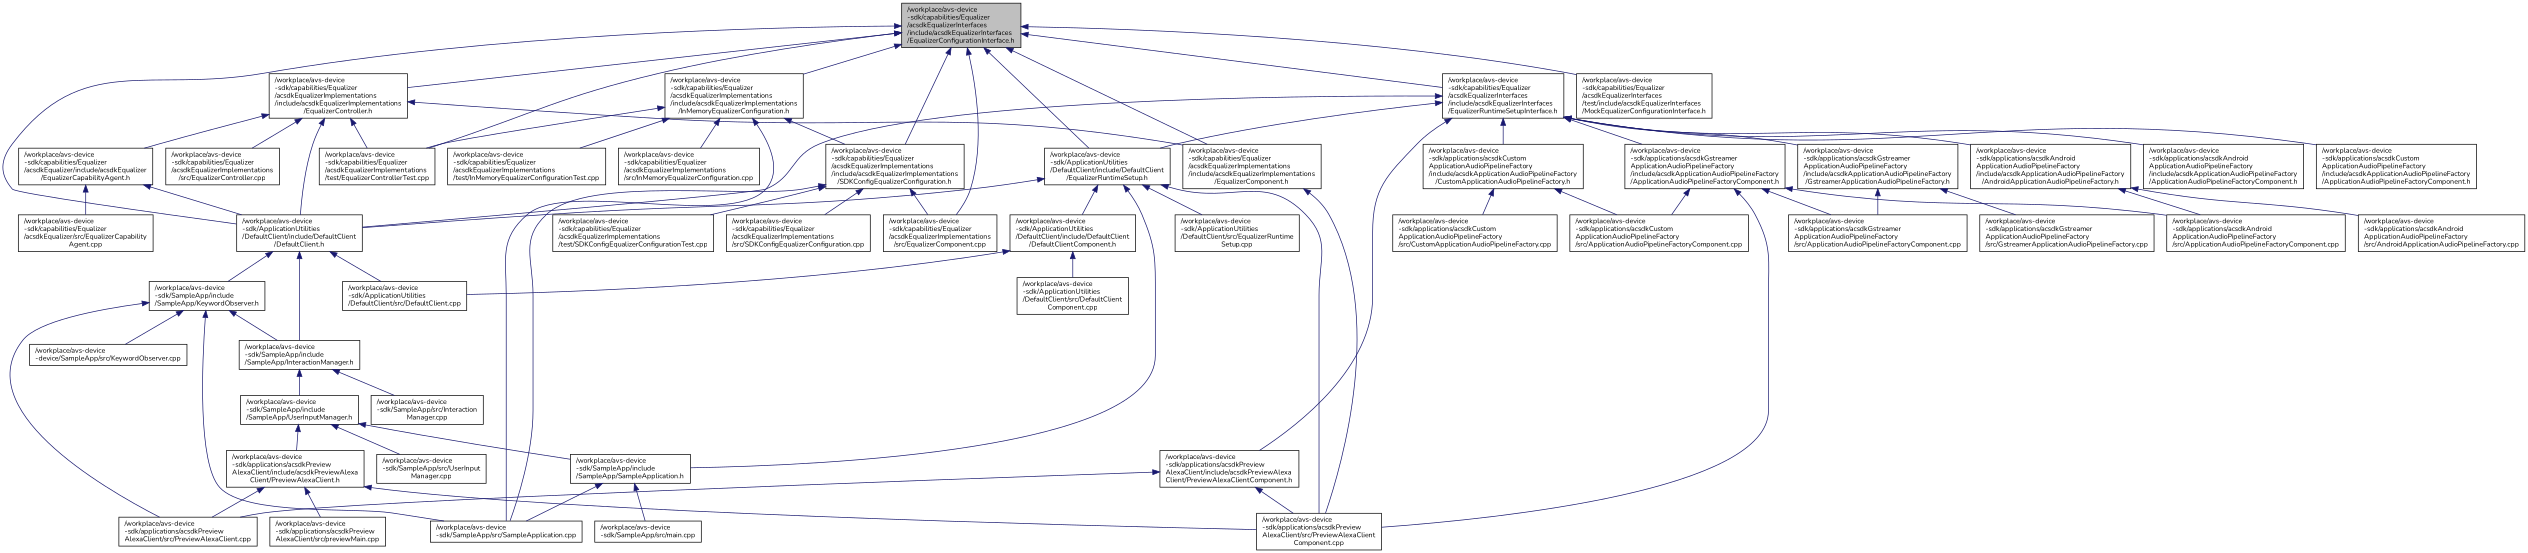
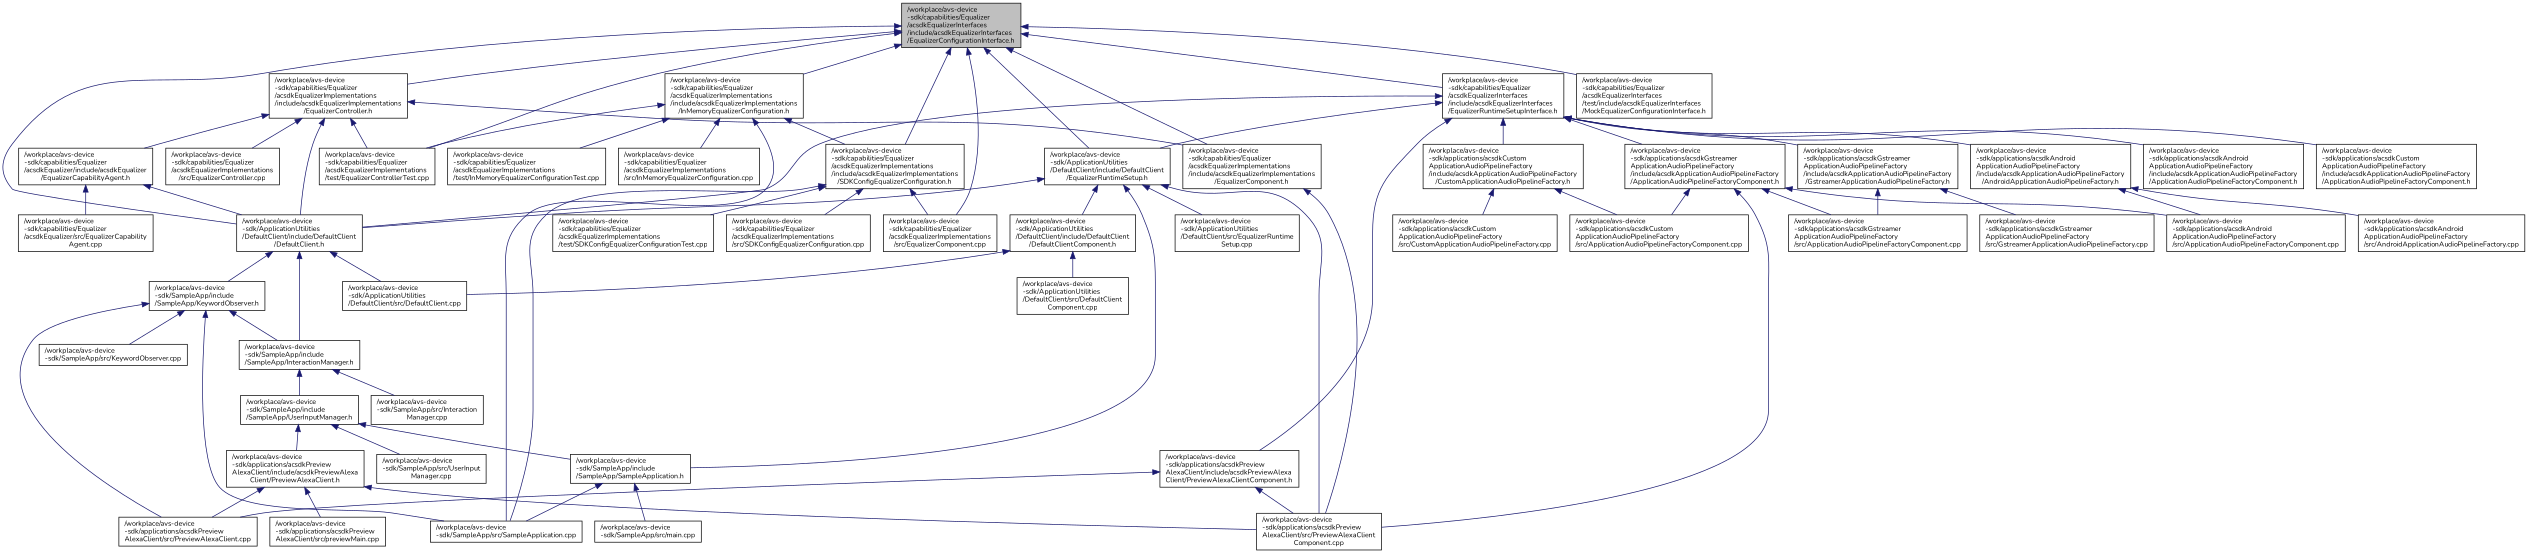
  digraph {
    fontname=Nunito
    node [color=black fillcolor=white fontname=Nunito fontsize=10 shape=record style=filled]
    edge [color=midnightblue dir=back fontname=Nunito fontsize=10 labelfontname=Helvetica labelfontsize=10 style=solid]
    n1 [fillcolor=grey75 fontcolor=black height=0.2 label="/workplace/avs-device\l-sdk/capabilities/Equalizer\l/acsdkEqualizerInterfaces\l/include/acsdkEqualizerInterfaces\l/EqualizerConfigurationInterface.h" width=0.4]
    n2 [height=0.2 label="/workplace/avs-device\l-sdk/ApplicationUtilities\l/DefaultClient/include/DefaultClient\l/DefaultClient.h" width=0.4]
    n3 [height=0.2 label="/workplace/avs-device\l-sdk/ApplicationUtilities\l/DefaultClient/include/DefaultClient\l/EqualizerRuntimeSetup.h" width=0.4]
    n4 [height=0.2 label="/workplace/avs-device\l-sdk/capabilities/Equalizer\l/acsdkEqualizerImplementations\l/include/acsdkEqualizerImplementations\l/EqualizerComponent.h" width=0.4]
    n5 [height=0.2 label="/workplace/avs-device\l-sdk/capabilities/Equalizer\l/acsdkEqualizerImplementations\l/include/acsdkEqualizerImplementations\l/EqualizerController.h" width=0.4]
    n6 [height=0.2 label="/workplace/avs-device\l-sdk/capabilities/Equalizer\l/acsdkEqualizerImplementations\l/test/EqualizerControllerTest.cpp" width=0.4]
    n7 [height=0.2 label="/workplace/avs-device\l-sdk/capabilities/Equalizer\l/acsdkEqualizerImplementations\l/include/acsdkEqualizerImplementations\l/InMemoryEqualizerConfiguration.h" width=0.4]
    n8 [height=0.2 label="/workplace/avs-device\l-sdk/capabilities/Equalizer\l/acsdkEqualizerImplementations\l/include/acsdkEqualizerImplementations\l/SDKConfigEqualizerConfiguration.h" width=0.4]
    n9 [height=0.2 label="/workplace/avs-device\l-sdk/capabilities/Equalizer\l/acsdkEqualizerImplementations\l/src/EqualizerComponent.cpp" width=0.4]
    n10 [height=0.2 label="/workplace/avs-device\l-sdk/capabilities/Equalizer\l/acsdkEqualizerInterfaces\l/include/acsdkEqualizerInterfaces\l/EqualizerRuntimeSetupInterface.h" width=0.4]
    n11 [height=0.2 label="/workplace/avs-device\l-sdk/capabilities/Equalizer\l/acsdkEqualizerInterfaces\l/test/include/acsdkEqualizerInterfaces\l/MockEqualizerConfigurationInterface.h" width=0.4]
    n12 [height=0.2 label="/workplace/avs-device\l-sdk/ApplicationUtilities\l/DefaultClient/src/DefaultClient.cpp" width=0.4]
    n13 [height=0.2 label="/workplace/avs-device\l-sdk/SampleApp/include\l/SampleApp/InteractionManager.h" width=0.4]
    n14 [height=0.2 label="/workplace/avs-device\l-sdk/SampleApp/include\l/SampleApp/KeywordObserver.h" width=0.4]
    n15 [height=0.2 label="/workplace/avs-device\l-sdk/SampleApp/include\l/SampleApp/UserInputManager.h" width=0.4]
    n16 [height=0.2 label="/workplace/avs-device\l-sdk/SampleApp/src/Interaction\lManager.cpp" width=0.4]
    n17 [height=0.2 label="/workplace/avs-device\l-sdk/applications/acsdkPreview\lAlexaClient/include/acsdkPreviewAlexa\lClient/PreviewAlexaClient.h" width=0.4]
    n18 [height=0.2 label="/workplace/avs-device\l-sdk/SampleApp/include\l/SampleApp/SampleApplication.h" width=0.4]
    n19 [height=0.2 label="/workplace/avs-device\l-sdk/SampleApp/src/UserInput\lManager.cpp" width=0.4]
    n20 [height=0.2 label="/workplace/avs-device\l-sdk/applications/acsdkPreview\lAlexaClient/src/PreviewAlexaClient.cpp" width=0.4]
    n21 [height=0.2 label="/workplace/avs-device\l-sdk/applications/acsdkPreview\lAlexaClient/src/PreviewAlexaClient\lComponent.cpp" width=0.4]
    n22 [height=0.2 label="/workplace/avs-device\l-sdk/applications/acsdkPreview\lAlexaClient/src/previewMain.cpp" width=0.4]
    n23 [height=0.2 label="/workplace/avs-device\l-sdk/SampleApp/src/main.cpp" width=0.4]
    n24 [height=0.2 label="/workplace/avs-device\l-sdk/SampleApp/src/SampleApplication.cpp" width=0.4]
-   n25 [height=0.2 label="/workplace/avs-device\l-device/SampleApp/src/KeywordObserver.cpp" width=0.4]
+   n25 [height=0.2 label="/workplace/avs-device\l-sdk/SampleApp/src/KeywordObserver.cpp" width=0.4]
    n26 [height=0.2 label="/workplace/avs-device\l-sdk/ApplicationUtilities\l/DefaultClient/include/DefaultClient\l/DefaultClientComponent.h" width=0.4]
    n27 [height=0.2 label="/workplace/avs-device\l-sdk/ApplicationUtilities\l/DefaultClient/src/EqualizerRuntime\lSetup.cpp" width=0.4]
    n28 [height=0.2 label="/workplace/avs-device\l-sdk/ApplicationUtilities\l/DefaultClient/src/DefaultClient\lComponent.cpp" width=0.4]
    n29 [height=0.2 label="/workplace/avs-device\l-sdk/capabilities/Equalizer\l/acsdkEqualizer/include/acsdkEqualizer\l/EqualizerCapabilityAgent.h" width=0.4]
    n30 [height=0.2 label="/workplace/avs-device\l-sdk/capabilities/Equalizer\l/acsdkEqualizerImplementations\l/src/EqualizerController.cpp" width=0.4]
    n31 [height=0.2 label="/workplace/avs-device\l-sdk/capabilities/Equalizer\l/acsdkEqualizer/src/EqualizerCapability\lAgent.cpp" width=0.4]
    n32 [height=0.2 label="/workplace/avs-device\l-sdk/capabilities/Equalizer\l/acsdkEqualizerImplementations\l/src/InMemoryEqualizerConfiguration.cpp" width=0.4]
    n33 [height=0.2 label="/workplace/avs-device\l-sdk/capabilities/Equalizer\l/acsdkEqualizerImplementations\l/test/InMemoryEqualizerConfigurationTest.cpp" width=0.4]
    n34 [height=0.2 label="/workplace/avs-device\l-sdk/capabilities/Equalizer\l/acsdkEqualizerImplementations\l/src/SDKConfigEqualizerConfiguration.cpp" width=0.4]
    n35 [height=0.2 label="/workplace/avs-device\l-sdk/capabilities/Equalizer\l/acsdkEqualizerImplementations\l/test/SDKConfigEqualizerConfigurationTest.cpp" width=0.4]
    n36 [height=0.2 label="/workplace/avs-device\l-sdk/applications/acsdkAndroid\lApplicationAudioPipelineFactory\l/include/acsdkApplicationAudioPipelineFactory\l/AndroidApplicationAudioPipelineFactory.h" width=0.4]
    n37 [height=0.2 label="/workplace/avs-device\l-sdk/applications/acsdkAndroid\lApplicationAudioPipelineFactory\l/include/acsdkApplicationAudioPipelineFactory\l/ApplicationAudioPipelineFactoryComponent.h" width=0.4]
    n38 [height=0.2 label="/workplace/avs-device\l-sdk/applications/acsdkCustom\lApplicationAudioPipelineFactory\l/include/acsdkApplicationAudioPipelineFactory\l/ApplicationAudioPipelineFactoryComponent.h" width=0.4]
    n39 [height=0.2 label="/workplace/avs-device\l-sdk/applications/acsdkCustom\lApplicationAudioPipelineFactory\l/include/acsdkApplicationAudioPipelineFactory\l/CustomApplicationAudioPipelineFactory.h" width=0.4]
    n40 [height=0.2 label="/workplace/avs-device\l-sdk/applications/acsdkGstreamer\lApplicationAudioPipelineFactory\l/include/acsdkApplicationAudioPipelineFactory\l/ApplicationAudioPipelineFactoryComponent.h" width=0.4]
    n41 [height=0.2 label="/workplace/avs-device\l-sdk/applications/acsdkGstreamer\lApplicationAudioPipelineFactory\l/include/acsdkApplicationAudioPipelineFactory\l/GstreamerApplicationAudioPipelineFactory.h" width=0.4]
    n42 [height=0.2 label="/workplace/avs-device\l-sdk/applications/acsdkPreview\lAlexaClient/include/acsdkPreviewAlexa\lClient/PreviewAlexaClientComponent.h" width=0.4]
    n43 [height=0.2 label="/workplace/avs-device\l-sdk/applications/acsdkAndroid\lApplicationAudioPipelineFactory\l/src/AndroidApplicationAudioPipelineFactory.cpp" width=0.4]
    n44 [height=0.2 label="/workplace/avs-device\l-sdk/applications/acsdkAndroid\lApplicationAudioPipelineFactory\l/src/ApplicationAudioPipelineFactoryComponent.cpp" width=0.4]
    n45 [height=0.2 label="/workplace/avs-device\l-sdk/applications/acsdkCustom\lApplicationAudioPipelineFactory\l/src/ApplicationAudioPipelineFactoryComponent.cpp" width=0.4]
    n46 [height=0.2 label="/workplace/avs-device\l-sdk/applications/acsdkCustom\lApplicationAudioPipelineFactory\l/src/CustomApplicationAudioPipelineFactory.cpp" width=0.4]
    n47 [height=0.2 label="/workplace/avs-device\l-sdk/applications/acsdkGstreamer\lApplicationAudioPipelineFactory\l/src/ApplicationAudioPipelineFactoryComponent.cpp" width=0.4]
    n48 [height=0.2 label="/workplace/avs-device\l-sdk/applications/acsdkGstreamer\lApplicationAudioPipelineFactory\l/src/GstreamerApplicationAudioPipelineFactory.cpp" width=0.4]
    n1 -> n2
    n1 -> n3
    n1 -> n4
    n1 -> n5
    n1 -> n6
    n1 -> n7
    n1 -> n8
    n1 -> n9
    n1 -> n10
    n1 -> n11
    n2 -> n12
    n2 -> n13
    n2 -> n14
    n3 -> n2
    n3 -> n18
    n3 -> n21
    n3 -> n26
    n3 -> n27
    n4 -> n21
    n5 -> n2
    n5 -> n4
    n5 -> n6
    n5 -> n29
    n5 -> n30
    n7 -> n6
    n7 -> n8
    n7 -> n24
    n7 -> n32
    n7 -> n33
    n8 -> n9
    n8 -> n24
    n8 -> n34
    n8 -> n35
    n10 -> n2
    n10 -> n3
    n10 -> n36
    n10 -> n37
    n10 -> n38
    n10 -> n39
    n10 -> n40
    n10 -> n41
    n10 -> n42
    n13 -> n15
    n13 -> n16
    n14 -> n13
    n14 -> n20
    n14 -> n24
    n14 -> n25
    n15 -> n17
    n15 -> n18
    n15 -> n19
    n17 -> n20
    n17 -> n21
    n17 -> n22
    n18 -> n23
    n18 -> n24
    n26 -> n12
    n26 -> n28
    n29 -> n2
    n29 -> n31
    n36 -> n43
    n36 -> n44
    n39 -> n45
    n39 -> n46
    n40 -> n21
    n40 -> n44
    n40 -> n45
    n40 -> n47
    n41 -> n47
    n41 -> n48
    n42 -> n20
    n42 -> n21
  }
